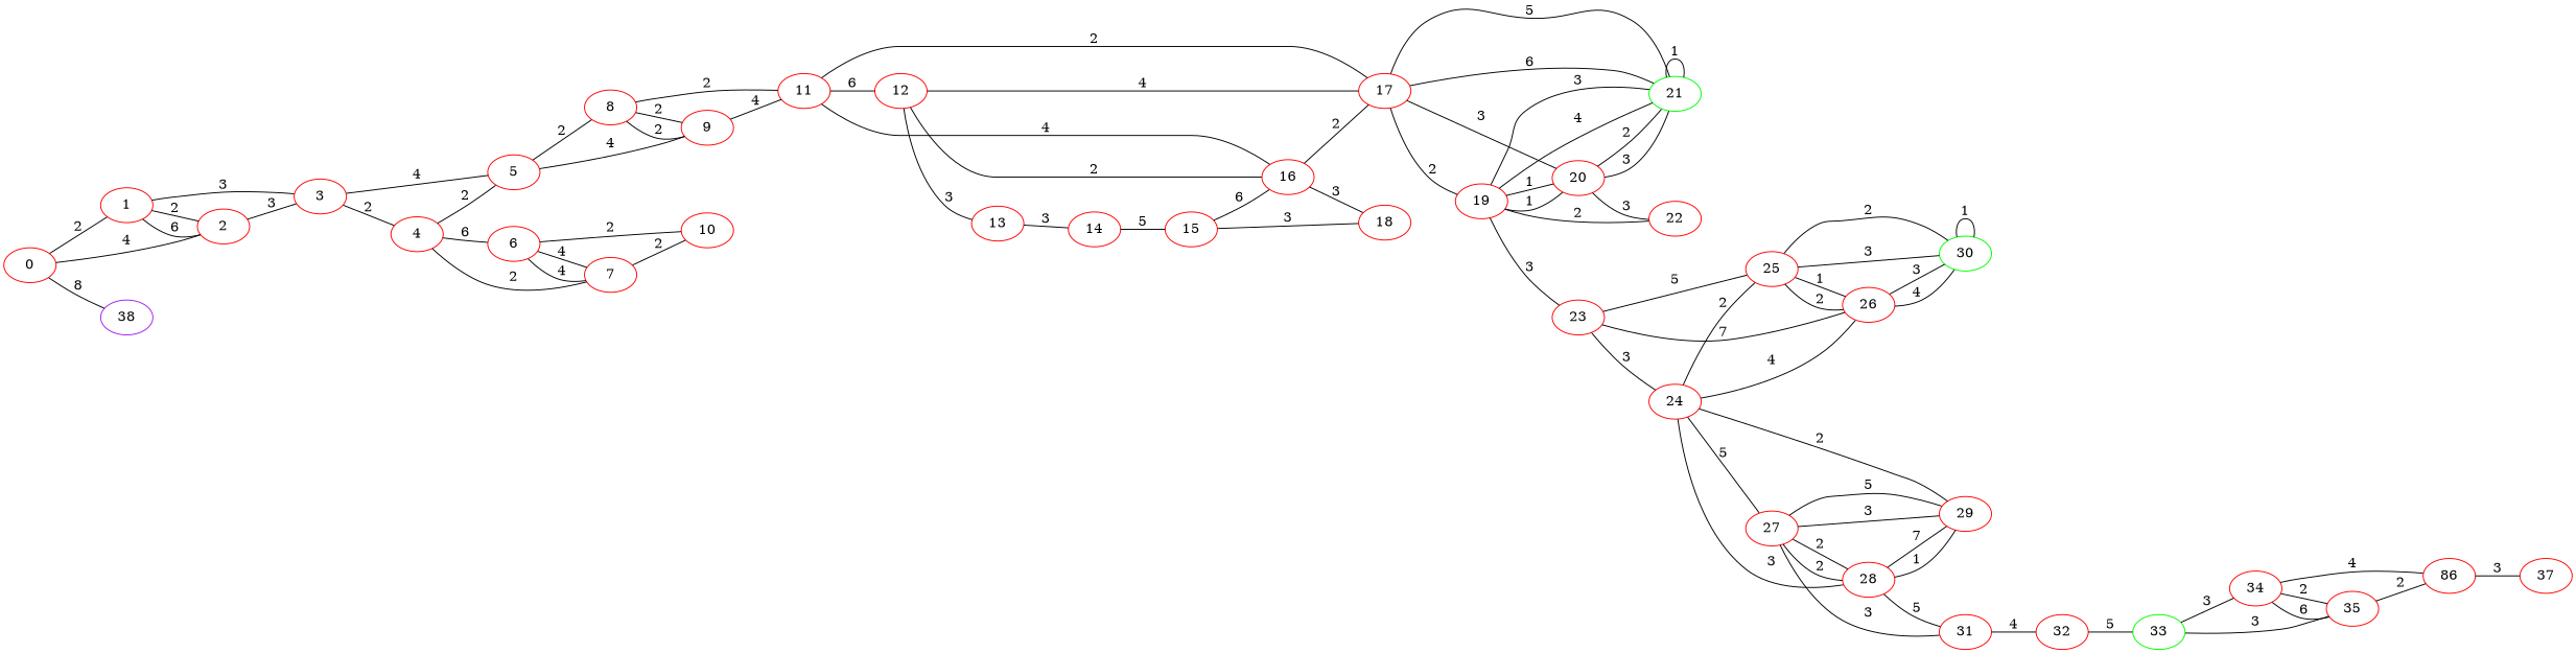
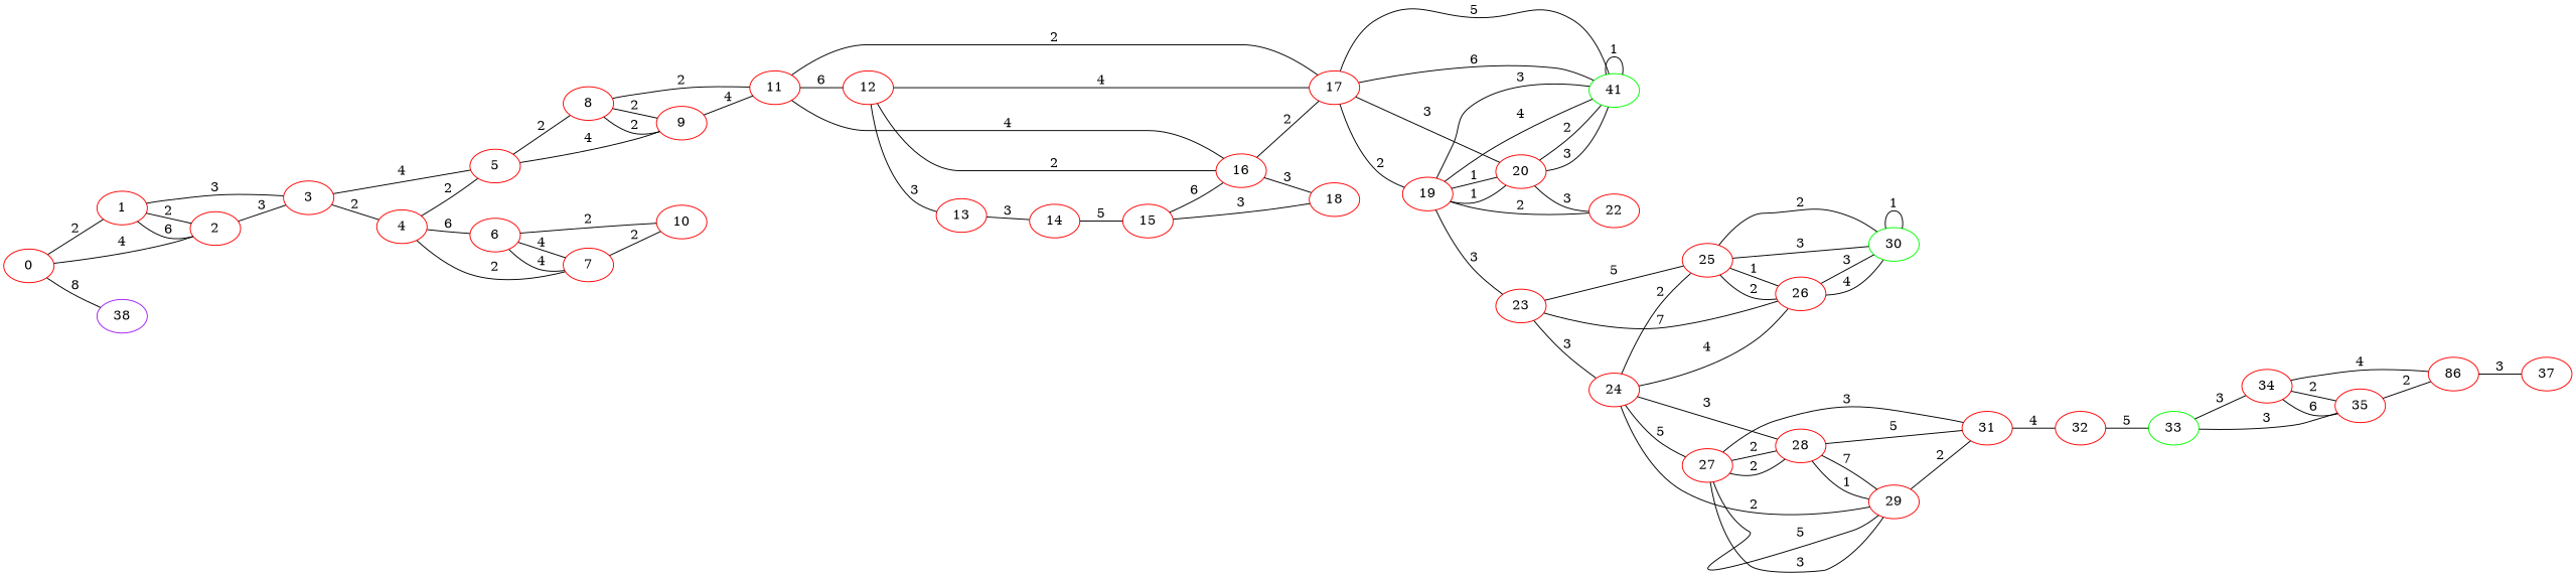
  graph {
    rankdir=LR
    node [color=red weight=1]
    0
    1
    2
    38 [color=purple weight=4]
    3
    4
    5
    6
    7
    8
    9
    10
    11
    12
    16
    17
    13
    18
    19
    20
-   21 [color=green weight=2]
+   21 [color=green weight=2 label=41]
    14
    15
    22
    23
    24
    25
    26
    27
    28
    29
    30 [color=green weight=2]
    31
    32
    33 [color=green]
    34
    35
    n38 [label=86]
    37
    0 -- 1 [label=2]
    0 -- 2 [label=4]
    0 -- 38 [label=8]
    1 -- 2 [label=2]
    1 -- 2 [label=6]
    1 -- 3 [label=3]
    2 -- 3 [label=3]
    3 -- 4 [label=2]
    3 -- 5 [label=4]
    4 -- 5 [label=2]
    4 -- 6 [label=6]
    4 -- 7 [label=2]
    5 -- 8 [label=2]
    5 -- 9 [label=4]
    6 -- 7 [label=4]
    6 -- 7 [label=4]
    6 -- 10 [label=2]
    7 -- 10 [label=2]
    8 -- 9 [label=2]
    8 -- 9 [label=2]
    8 -- 11 [label=2]
    9 -- 11 [label=4]
    11 -- 12 [label=6]
    11 -- 16 [label=4]
    11 -- 17 [label=2]
    12 -- 16 [label=2]
    12 -- 17 [label=4]
    12 -- 13 [label=3]
    16 -- 17 [label=2]
    16 -- 18 [label=3]
    17 -- 19 [label=2]
    17 -- 20 [label=3]
    17 -- 21 [label=5]
    17 -- 21 [label=6]
    13 -- 14 [label=3]
    19 -- 20 [label=1]
    19 -- 20 [label=1]
    19 -- 21 [label=3]
    19 -- 21 [label=4]
    19 -- 22 [label=2]
    19 -- 23 [label=3]
    20 -- 21 [label=2]
    20 -- 21 [label=3]
    20 -- 22 [label=3]
    21 -- 21 [label=1]
    14 -- 15 [label=5]
    15 -- 16 [label=6]
    15 -- 18 [label=3]
    23 -- 24 [label=3]
    23 -- 25 [label=5]
    23 -- 26 [label=7]
    24 -- 25 [label=2]
    24 -- 26 [label=4]
    24 -- 27 [label=5]
    24 -- 28 [label=3]
    24 -- 29 [label=2]
    25 -- 26 [label=1]
    25 -- 26 [label=2]
    25 -- 30 [label=2]
    25 -- 30 [label=3]
    26 -- 30 [label=3]
    26 -- 30 [label=4]
    27 -- 28 [label=2]
    27 -- 28 [label=2]
    27 -- 29 [label=5]
    27 -- 29 [label=3]
    27 -- 31 [label=3]
    28 -- 29 [label=7]
    28 -- 29 [label=1]
    28 -- 31 [label=5]
+   29 -- 31 [label=2]
    30 -- 30 [label=1]
    31 -- 32 [label=4]
    32 -- 33 [label=5]
    33 -- 34 [label=3]
    33 -- 35 [label=3]
    34 -- 35 [label=2]
    34 -- 35 [label=6]
    34 -- n38 [label=4]
    35 -- n38 [label=2]
    n38 -- 37 [label=3]
  }
